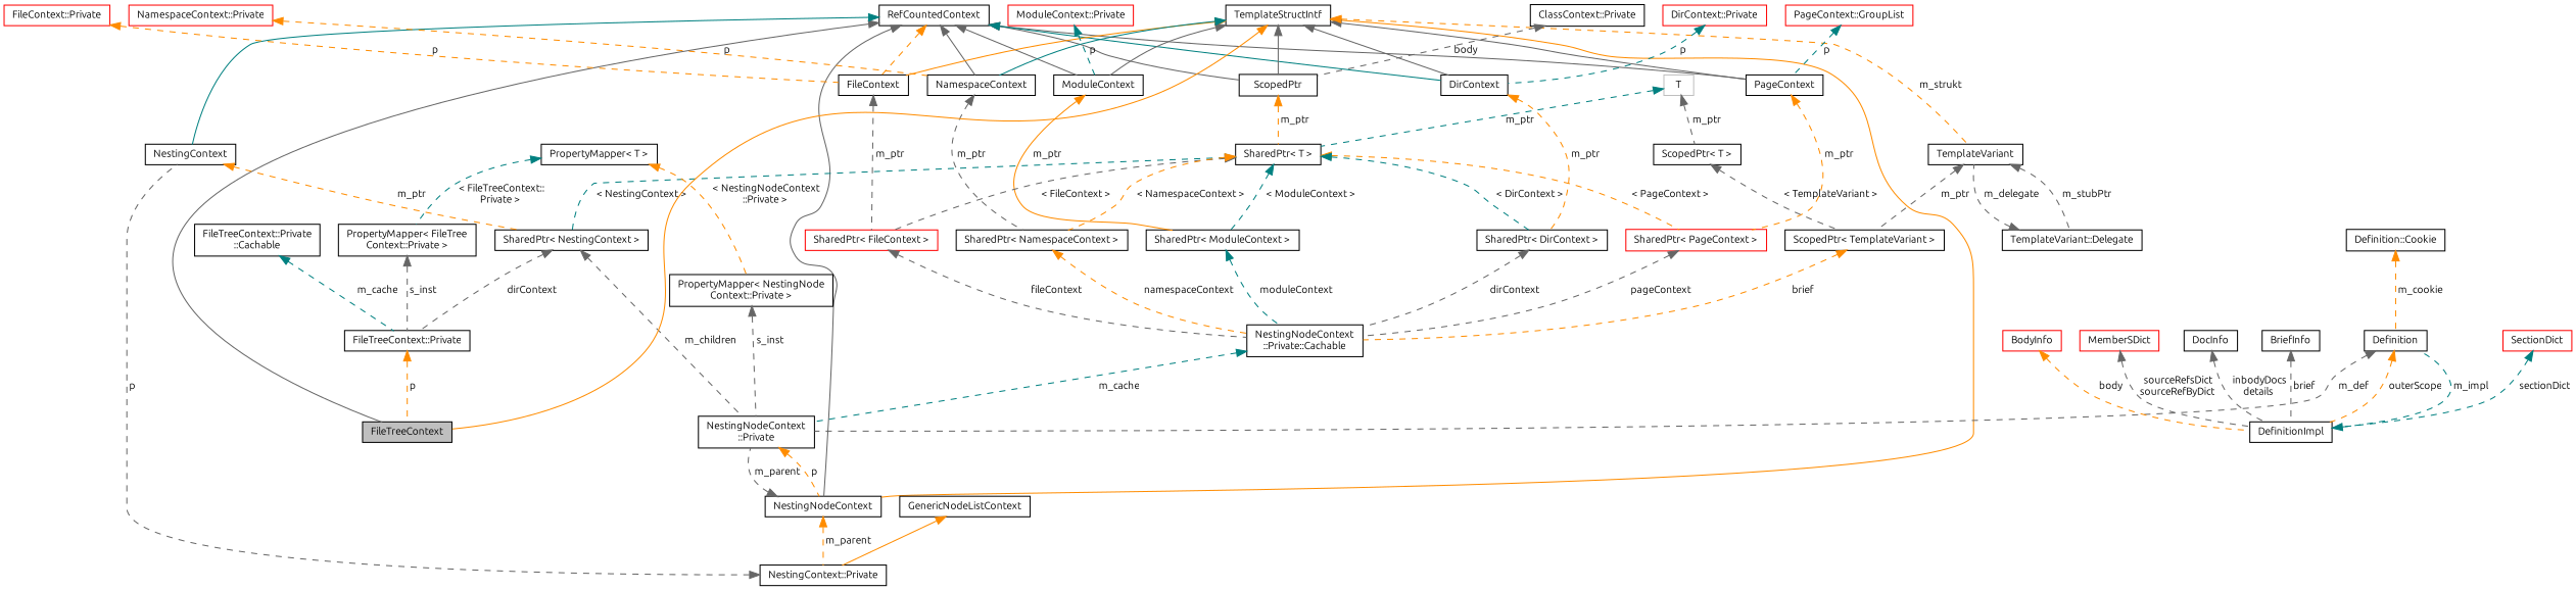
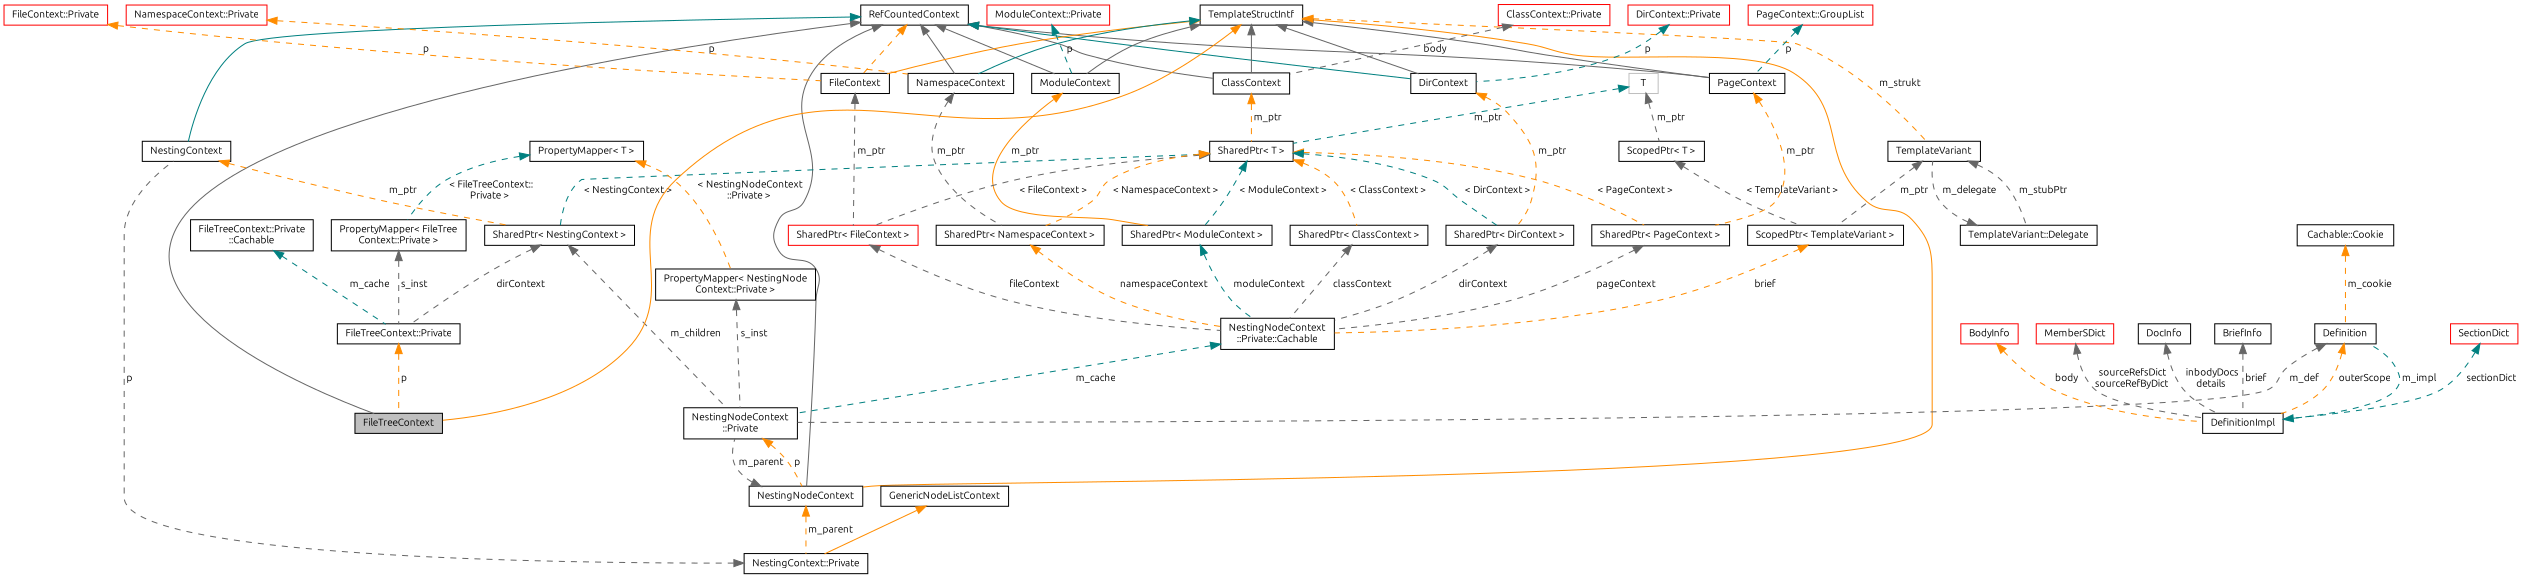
  digraph {
    fontname=Ubuntu
    node [color=black fillcolor=white fontname=Ubuntu fontsize=10 shape=record style=filled]
    edge [color=gray40 dir=back fontname=Ubuntu fontsize=10 labelfontname=Helvetica labelfontsize=10 style=dashed]
    n1 [fillcolor=grey75 fontcolor=black height=0.2 label=FileTreeContext width=0.4]
    n2 [height=0.2 label=RefCountedContext width=0.4]
    n3 [height=0.2 label=NestingContext width=0.4]
    n4 [height=0.2 label=NestingNodeContext width=0.4]
-   n5 [height=0.2 label=ScopedPtr width=0.4]
+   n5 [height=0.2 label=ClassContext width=0.4]
    n6 [height=0.2 label=FileContext width=0.4]
    n7 [height=0.2 label=PageContext width=0.4]
    n8 [height=0.2 label=ModuleContext width=0.4]
    n9 [height=0.2 label=DirContext width=0.4]
    n10 [height=0.2 label=NamespaceContext width=0.4]
    n11 [height=0.2 label="SharedPtr\< NestingContext \>" width=0.4]
    n12 [height=0.2 label="NestingNodeContext\l::Private" width=0.4]
    n13 [height=0.2 label="NestingContext::Private" width=0.4]
    n14 [height=0.2 label="SharedPtr\< T \>" width=0.4]
    n15 [color=red height=0.2 label="SharedPtr\< FileContext \>" width=0.4]
-   n16 [color=red height=0.2 label="SharedPtr\< PageContext \>" width=0.4]
+   n16 [height=0.2 label="SharedPtr\< PageContext \>" width=0.4]
    n17 [height=0.2 label="SharedPtr\< ModuleContext \>" width=0.4]
    n18 [height=0.2 label="SharedPtr\< DirContext \>" width=0.4]
    n19 [height=0.2 label="SharedPtr\< NamespaceContext \>" width=0.4]
    n20 [height=0.2 label=TemplateStructIntf width=0.4]
    n21 [height=0.2 label=TemplateVariant width=0.4]
    n22 [height=0.2 label="ScopedPtr\< TemplateVariant \>" width=0.4]
    n23 [height=0.2 label="TemplateVariant::Delegate" width=0.4]
    n24 [height=0.2 label="FileTreeContext::Private" width=0.4]
    n25 [height=0.2 label="FileTreeContext::Private\l::Cachable" width=0.4]
    n26 [height=0.2 label="PropertyMapper\< FileTree\lContext::Private \>" width=0.4]
    n27 [height=0.2 label="PropertyMapper\< T \>" width=0.4]
    n28 [height=0.2 label="PropertyMapper\< NestingNode\lContext::Private \>" width=0.4]
    n29 [height=0.2 label=GenericNodeListContext width=0.4]
    n30 [height=0.2 label="NestingNodeContext\l::Private::Cachable" width=0.4]
-   n32 [height=0.2 label="ClassContext::Private" width=0.4]
+   n31 [height=0.2 label="SharedPtr\< ClassContext \>" width=0.4]
+   n32 [color=red height=0.2 label="ClassContext::Private" width=0.4]
    n33 [color=grey75 height=0.2 label=T width=0.4]
    n34 [height=0.2 label="ScopedPtr\< T \>" width=0.4]
    n35 [color=red height=0.2 label="FileContext::Private" width=0.4]
    n36 [color=red height=0.2 label="PageContext::GroupList" width=0.4]
    n37 [color=red height=0.2 label="ModuleContext::Private" width=0.4]
    n38 [color=red height=0.2 label="DirContext::Private" width=0.4]
    n39 [color=red height=0.2 label="NamespaceContext::Private" width=0.4]
    n40 [height=0.2 label=Definition width=0.4]
    n41 [height=0.2 label=DefinitionImpl width=0.4]
-   n42 [height=0.2 label="Definition::Cookie" width=0.4]
+   n42 [height=0.2 label="Cachable::Cookie" width=0.4]
    n43 [color=red height=0.2 label=SectionDict width=0.4]
    n44 [color=red height=0.2 label=BodyInfo width=0.4]
    n45 [color=red height=0.2 label=MemberSDict width=0.4]
    n46 [height=0.2 label=DocInfo width=0.4]
    n47 [height=0.2 label=BriefInfo width=0.4]
    n2 -> n1 [style=solid]
    n2 -> n3 [color=teal style=solid]
    n2 -> n4 [style=solid]
    n2 -> n5 [style=solid]
    n2 -> n6 [color=darkorange]
    n2 -> n7 [style=solid]
    n2 -> n8 [style=solid]
    n2 -> n9 [color=teal style=solid]
    n2 -> n10 [style=solid]
    n3 -> n11 [color=darkorange label=" m_ptr"]
    n4 -> n12 [label=" m_parent"]
    n4 -> n13 [color=darkorange label=" m_parent"]
    n5 -> n14 [color=darkorange label=" m_ptr"]
    n6 -> n15 [label=" m_ptr"]
    n7 -> n16 [color=darkorange label=" m_ptr"]
    n8 -> n17 [color=darkorange label=" m_ptr" style=solid]
    n9 -> n18 [color=darkorange label=" m_ptr"]
    n10 -> n19 [label=" m_ptr"]
    n11 -> n12 [label=" m_children"]
    n11 -> n24 [label=" dirContext"]
    n12 -> n4 [color=darkorange label=" p"]
    n13 -> n3 [label=" p"]
    n14 -> n11 [color=teal label=" \< NestingContext \>"]
    n14 -> n15 [label=" \< FileContext \>"]
    n14 -> n16 [color=darkorange label=" \< PageContext \>"]
    n14 -> n17 [color=teal label=" \< ModuleContext \>"]
    n14 -> n18 [color=teal label=" \< DirContext \>"]
    n14 -> n19 [color=darkorange label=" \< NamespaceContext \>"]
+   n14 -> n31 [color=darkorange label=" \< ClassContext \>"]
    n15 -> n30 [label=" fileContext"]
    n16 -> n30 [label=" pageContext"]
    n17 -> n30 [color=teal label=" moduleContext"]
    n18 -> n30 [label=" dirContext"]
    n19 -> n30 [color=darkorange label=" namespaceContext"]
    n20 -> n1 [color=darkorange style=solid]
    n20 -> n4 [color=darkorange style=solid]
    n20 -> n5 [style=solid]
    n20 -> n6 [color=darkorange style=solid]
    n20 -> n7 [style=solid]
    n20 -> n8 [style=solid]
    n20 -> n9 [style=solid]
    n20 -> n10 [color=teal style=solid]
    n20 -> n21 [color=darkorange label=" m_strukt"]
    n21 -> n22 [label=" m_ptr"]
    n21 -> n23 [label=" m_stubPtr"]
    n22 -> n30 [color=darkorange label=" brief"]
    n23 -> n21 [label=" m_delegate"]
    n24 -> n1 [color=darkorange label=" p"]
    n25 -> n24 [color=teal label=" m_cache"]
    n26 -> n24 [label=" s_inst"]
    n27 -> n26 [color=teal label=" \< FileTreeContext::\lPrivate \>"]
    n27 -> n28 [color=darkorange label=" \< NestingNodeContext\l::Private \>"]
    n28 -> n12 [label=" s_inst"]
    n29 -> n13 [color=darkorange style=solid]
    n30 -> n12 [color=teal label=" m_cache"]
+   n31 -> n30 [label=" classContext"]
    n32 -> n5 [label=" body"]
    n33 -> n14 [color=teal label=" m_ptr"]
    n33 -> n34 [label=" m_ptr"]
    n34 -> n22 [label=" \< TemplateVariant \>"]
    n35 -> n6 [color=darkorange label=" p"]
    n36 -> n7 [color=teal label=" p"]
    n37 -> n8 [color=teal label=" p"]
    n38 -> n9 [color=teal label=" p"]
    n39 -> n10 [color=darkorange label=" p"]
    n40 -> n12 [label=" m_def"]
    n40 -> n41 [color=darkorange label=" outerScope"]
    n41 -> n40 [color=teal label=" m_impl"]
    n42 -> n40 [color=darkorange label=" m_cookie"]
    n43 -> n41 [color=teal label=" sectionDict"]
    n44 -> n41 [color=darkorange label=" body"]
    n45 -> n41 [label=" sourceRefsDict\nsourceRefByDict"]
    n46 -> n41 [label=" inbodyDocs\ndetails"]
    n47 -> n41 [label=" brief"]
  }
